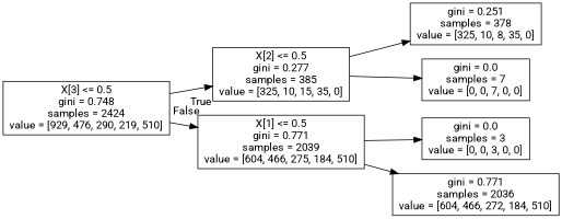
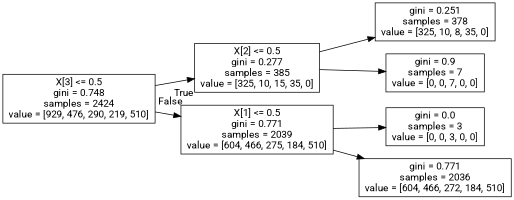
  digraph {
    rankdir=LR
    fontname=Roboto
    node [shape=box fontname=Roboto]
    edge [fontname=Roboto]
    n1 [label="X[3] <= 0.5\ngini = 0.748\nsamples = 2424\nvalue = [929, 476, 290, 219, 510]"]
    n2 [label="X[2] <= 0.5\ngini = 0.277\nsamples = 385\nvalue = [325, 10, 15, 35, 0]"]
    n3 [label="X[1] <= 0.5\ngini = 0.771\nsamples = 2039\nvalue = [604, 466, 275, 184, 510]"]
    n4 [label="gini = 0.251\nsamples = 378\nvalue = [325, 10, 8, 35, 0]"]
-   n5 [label="gini = 0.0\nsamples = 7\nvalue = [0, 0, 7, 0, 0]"]
+   n5 [label="gini = 0.9\nsamples = 7\nvalue = [0, 0, 7, 0, 0]"]
    n6 [label="gini = 0.0\nsamples = 3\nvalue = [0, 0, 3, 0, 0]"]
    n7 [label="gini = 0.771\nsamples = 2036\nvalue = [604, 466, 272, 184, 510]"]
    n1 -> n2 [headlabel=True labelangle=45 labeldistance=2.5]
    n1 -> n3 [headlabel=False labelangle=-45 labeldistance=2.5]
    n2 -> n4
    n2 -> n5
    n3 -> n6
    n3 -> n7
  }
